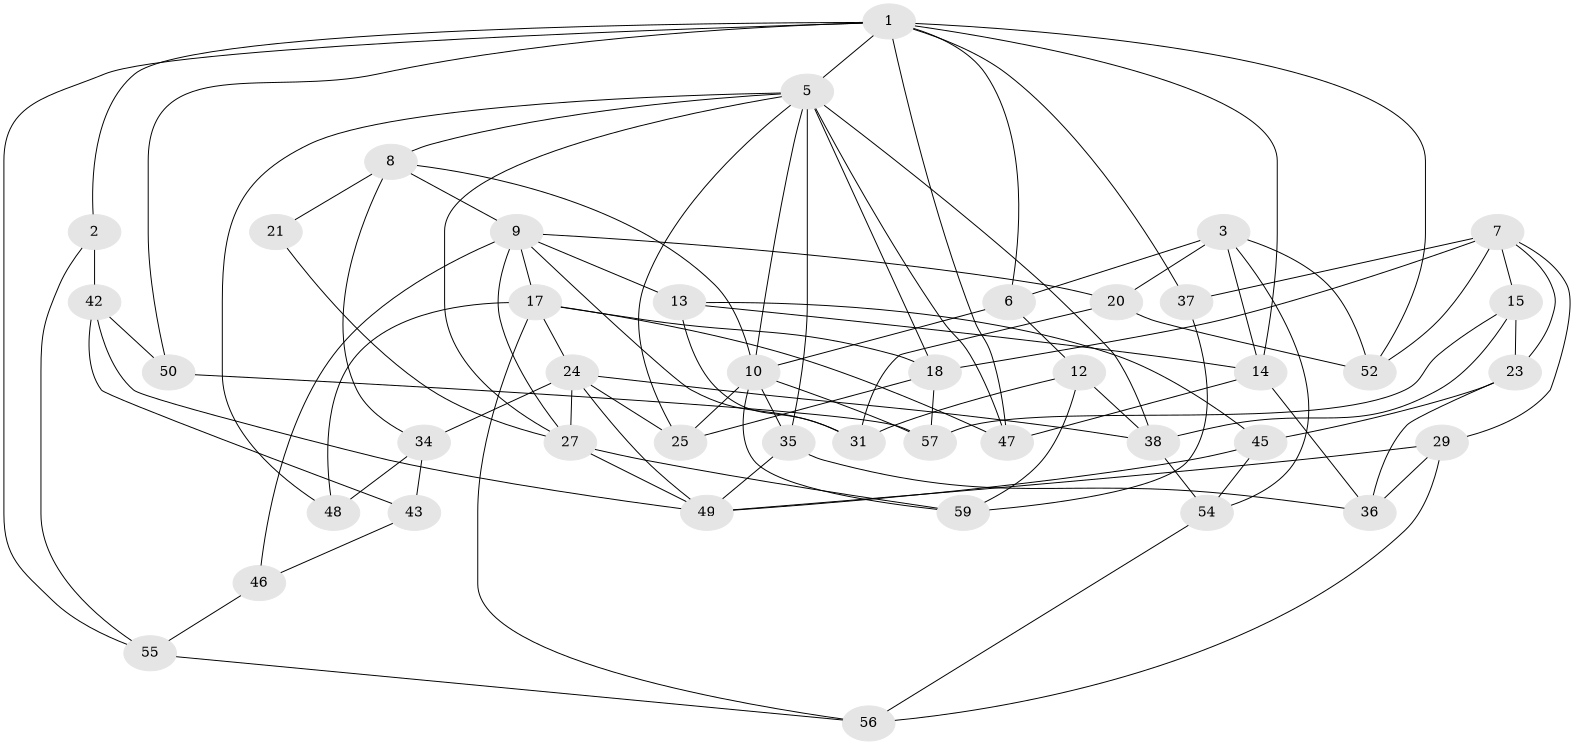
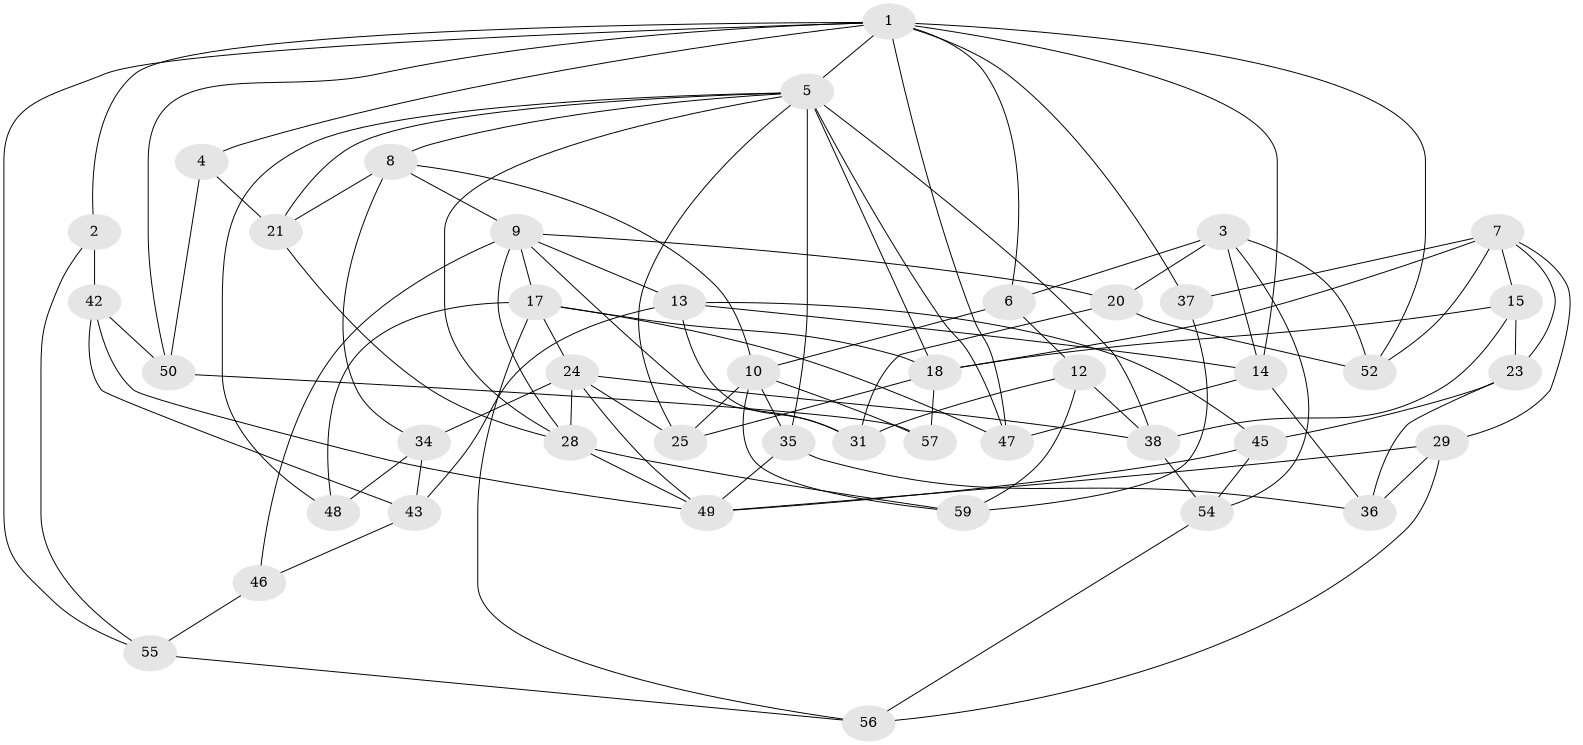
  graph {
    node [color=gray90 style=filled]
    1 [super="+40+26"]
    2
+   4
    5 [super="+16+32"]
    6
    14 [super="+22"]
    37
    47
    50
    52
    55
    42
    21
    8 [super="+61"]
    18 [super="+53"]
    n16 [label=25]
-   28 [super="+51" label=27]
+   28 [super="+51"]
    35
    38 [super="+41"]
    48
    10 [super="+11"]
    12
    36
    59
    57
    56
    43
    49 [super="+60"]
    3
    54
    20
    9 [super="+19+30"]
    34
    31
    7 [super="+25"]
    15
    23
    29
    45
    13
    17 [super="+44"]
    46
    24 [super="+58"]
    1 -- 2
+   1 -- 4
    1 -- 5
    1 -- 6
    1 -- 14
    1 -- 37
    1 -- 47
    1 -- 50
    1 -- 52
    1 -- 55
    2 -- 55
    2 -- 42
+   4 -- 50
+   4 -- 21
    5 -- 47
-   5 -- 10
+   5 -- 21
    5 -- 8
    5 -- 18 [weight=2]
    5 -- n16
    5 -- 28
    5 -- 35
    5 -- 38 [weight=2]
    5 -- 48
    6 -- 10
    6 -- 12
    14 -- 47
    14 -- 36
    37 -- 59
    50 -- 57
    55 -- 56
    42 -- 50
    42 -- 43
    42 -- 49
    21 -- 28
    8 -- 21
    8 -- 10
    8 -- 9
    8 -- 34
    18 -- n16
    18 -- 57
    28 -- 59
    28 -- 49
    35 -- 36
    35 -- 49
    38 -- 54
    10 -- n16
    10 -- 35
    10 -- 59
    10 -- 57
    12 -- 38
    12 -- 59
    12 -- 31
    43 -- 46
    3 -- 6
    3 -- 14
    3 -- 52
    3 -- 54
    3 -- 20
    54 -- 56
    20 -- 52
    20 -- 31
    9 -- 28
    9 -- 20
    9 -- 31
    9 -- 13
    9 -- 17
    9 -- 46 [weight=2]
    34 -- 48
    34 -- 43
    7 -- 37
    7 -- 52
    7 -- 18
    7 -- 15
    7 -- 23
    7 -- 29
    15 -- 38
-   15 -- 57
+   15 -- 18
    15 -- 23
    23 -- 36
    23 -- 45
    29 -- 36
    29 -- 56
    29 -- 49
    45 -- 49
    45 -- 54
    13 -- 14
+   13 -- 43
    13 -- 31
    13 -- 45
    17 -- 47
    17 -- 18
    17 -- 48
    17 -- 56
    17 -- 24
    46 -- 55
    24 -- n16
    24 -- 28
    24 -- 38
    24 -- 49
    24 -- 34
  }
